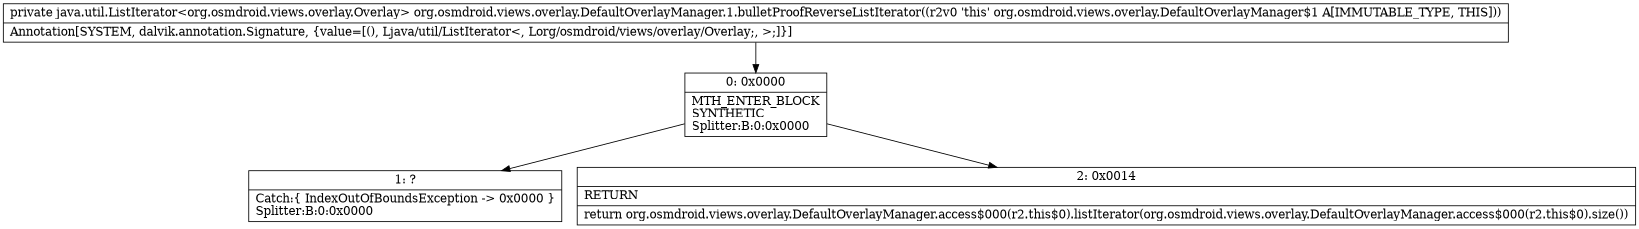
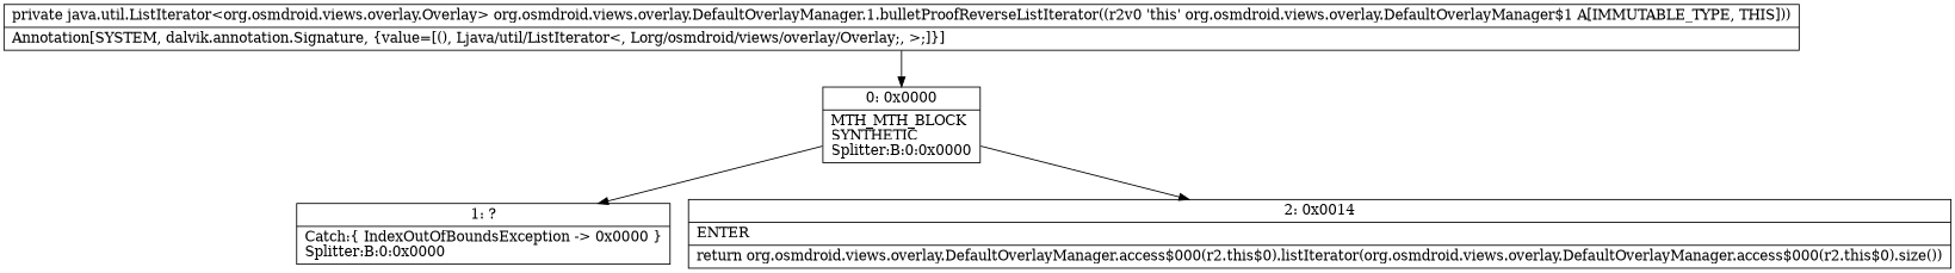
  digraph {
    node [shape=record]
-   n1 [label="{0\:\ 0x0000|MTH_ENTER_BLOCK\lSYNTHETIC\lSplitter:B:0:0x0000\l}"]
+   n1 [label="{0\:\ 0x0000|MTH_MTH_BLOCK\lSYNTHETIC\lSplitter:B:0:0x0000\l}"]
    n2 [label="{1\:\ ?|Catch:\{ IndexOutOfBoundsException \-\> 0x0000 \}\lSplitter:B:0:0x0000\l}"]
-   n3 [label="{2\:\ 0x0014|RETURN\l|return org.osmdroid.views.overlay.DefaultOverlayManager.access$000(r2.this$0).listIterator(org.osmdroid.views.overlay.DefaultOverlayManager.access$000(r2.this$0).size())\l}"]
+   n3 [label="{2\:\ 0x0014|ENTER\l|return org.osmdroid.views.overlay.DefaultOverlayManager.access$000(r2.this$0).listIterator(org.osmdroid.views.overlay.DefaultOverlayManager.access$000(r2.this$0).size())\l}"]
    n4 [label="{private java.util.ListIterator\<org.osmdroid.views.overlay.Overlay\> org.osmdroid.views.overlay.DefaultOverlayManager.1.bulletProofReverseListIterator((r2v0 'this' org.osmdroid.views.overlay.DefaultOverlayManager$1 A[IMMUTABLE_TYPE, THIS]))  | Annotation[SYSTEM, dalvik.annotation.Signature, \{value=[(), Ljava\/util\/ListIterator\<, Lorg\/osmdroid\/views\/overlay\/Overlay;, \>;]\}]\l}"]
    n1 -> n2
    n1 -> n3
    n4 -> n1
  }
